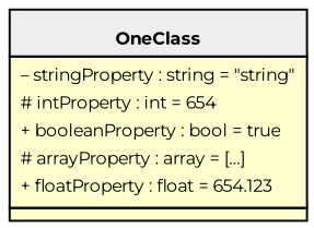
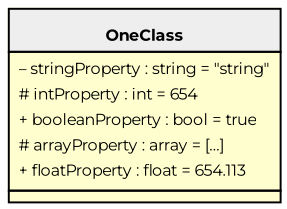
  graph {
    rankdir=TB
    fontname=Montserrat
-   n1 [fillcolor="#FEFECE" fontname=Montserrat fontsize=8 label=< <table cellspacing="0" border="0" cellborder="1">     <tr><td bgcolor="#eeeeee"><b><br/>OneClass</b></td></tr>     <tr><td><table border="0" cellspacing="0" cellpadding="2">     <tr><td align="left">– stringProperty : string = "string"</td></tr>     <tr><td align="left"># intProperty : int = 654</td></tr>     <tr><td align="left">+ booleanProperty : bool = true</td></tr>     <tr><td align="left"># arrayProperty : array = […]</td></tr>     <tr><td align="left">+ floatProperty : float = 654.123</td></tr> </table></td></tr>     <tr><td></td></tr> </table>> margin=0 shape=none style=filled]
+   n1 [fillcolor="#FEFECE" fontname=Montserrat fontsize=8 label=< <table cellspacing="0" border="0" cellborder="1">     <tr><td bgcolor="#eeeeee"><b><br/>OneClass</b></td></tr>     <tr><td><table border="0" cellspacing="0" cellpadding="2">     <tr><td align="left">– stringProperty : string = "string"</td></tr>     <tr><td align="left"># intProperty : int = 654</td></tr>     <tr><td align="left">+ booleanProperty : bool = true</td></tr>     <tr><td align="left"># arrayProperty : array = […]</td></tr>     <tr><td align="left">+ floatProperty : float = 654.113</td></tr> </table></td></tr>     <tr><td></td></tr> </table>> margin=0 shape=none style=filled]
    subgraph sub_1 {
      label=FixtureEight
      n1
    }
  }
